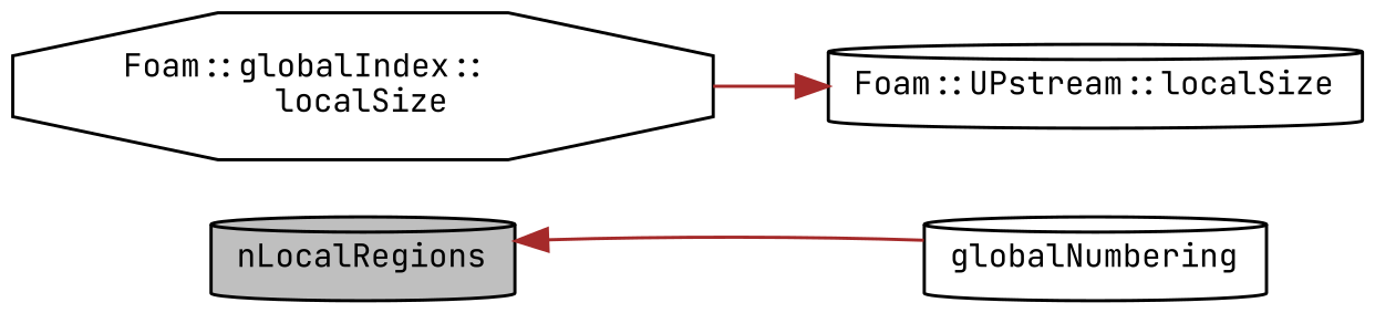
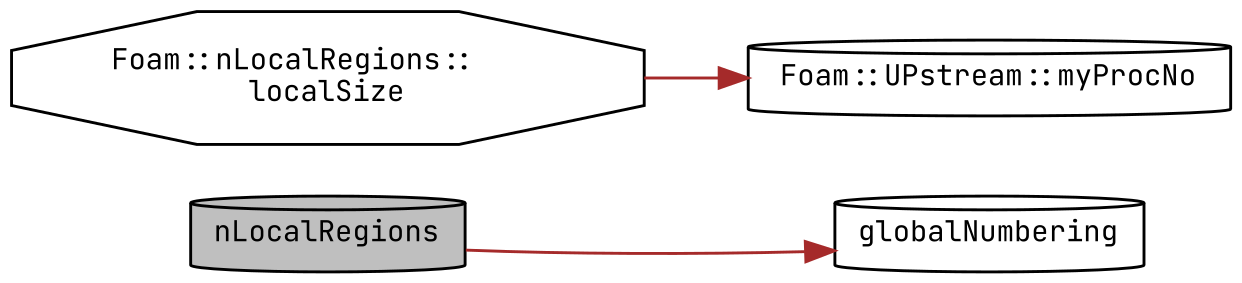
  digraph {
    fontname="JetBrains Mono"
    rankdir=LR
    node [color=black fontname="JetBrains Mono" fontsize=10 shape=cylinder]
    edge [color=brown fontname="JetBrains Mono" fontsize=10 labelfontname=Helvetica labelfontsize=10 style=solid]
    n1 [fillcolor=grey75 fontcolor=black height=0.2 label=nLocalRegions style=filled width=0.4]
    n2 [height=0.2 label=globalNumbering width=0.4]
-   n3 [height=0.2 label="Foam::globalIndex::\llocalSize" shape=octagon width=0.4]
-   n4 [height=0.2 label="Foam::UPstream::localSize" width=0.4]
-   n2 -> n1
+   n3 [height=0.2 label="Foam::nLocalRegions::\llocalSize" shape=octagon width=0.4]
+   n4 [height=0.2 label="Foam::UPstream::myProcNo" width=0.4]
+   n1 -> n2
    n3 -> n4
  }
